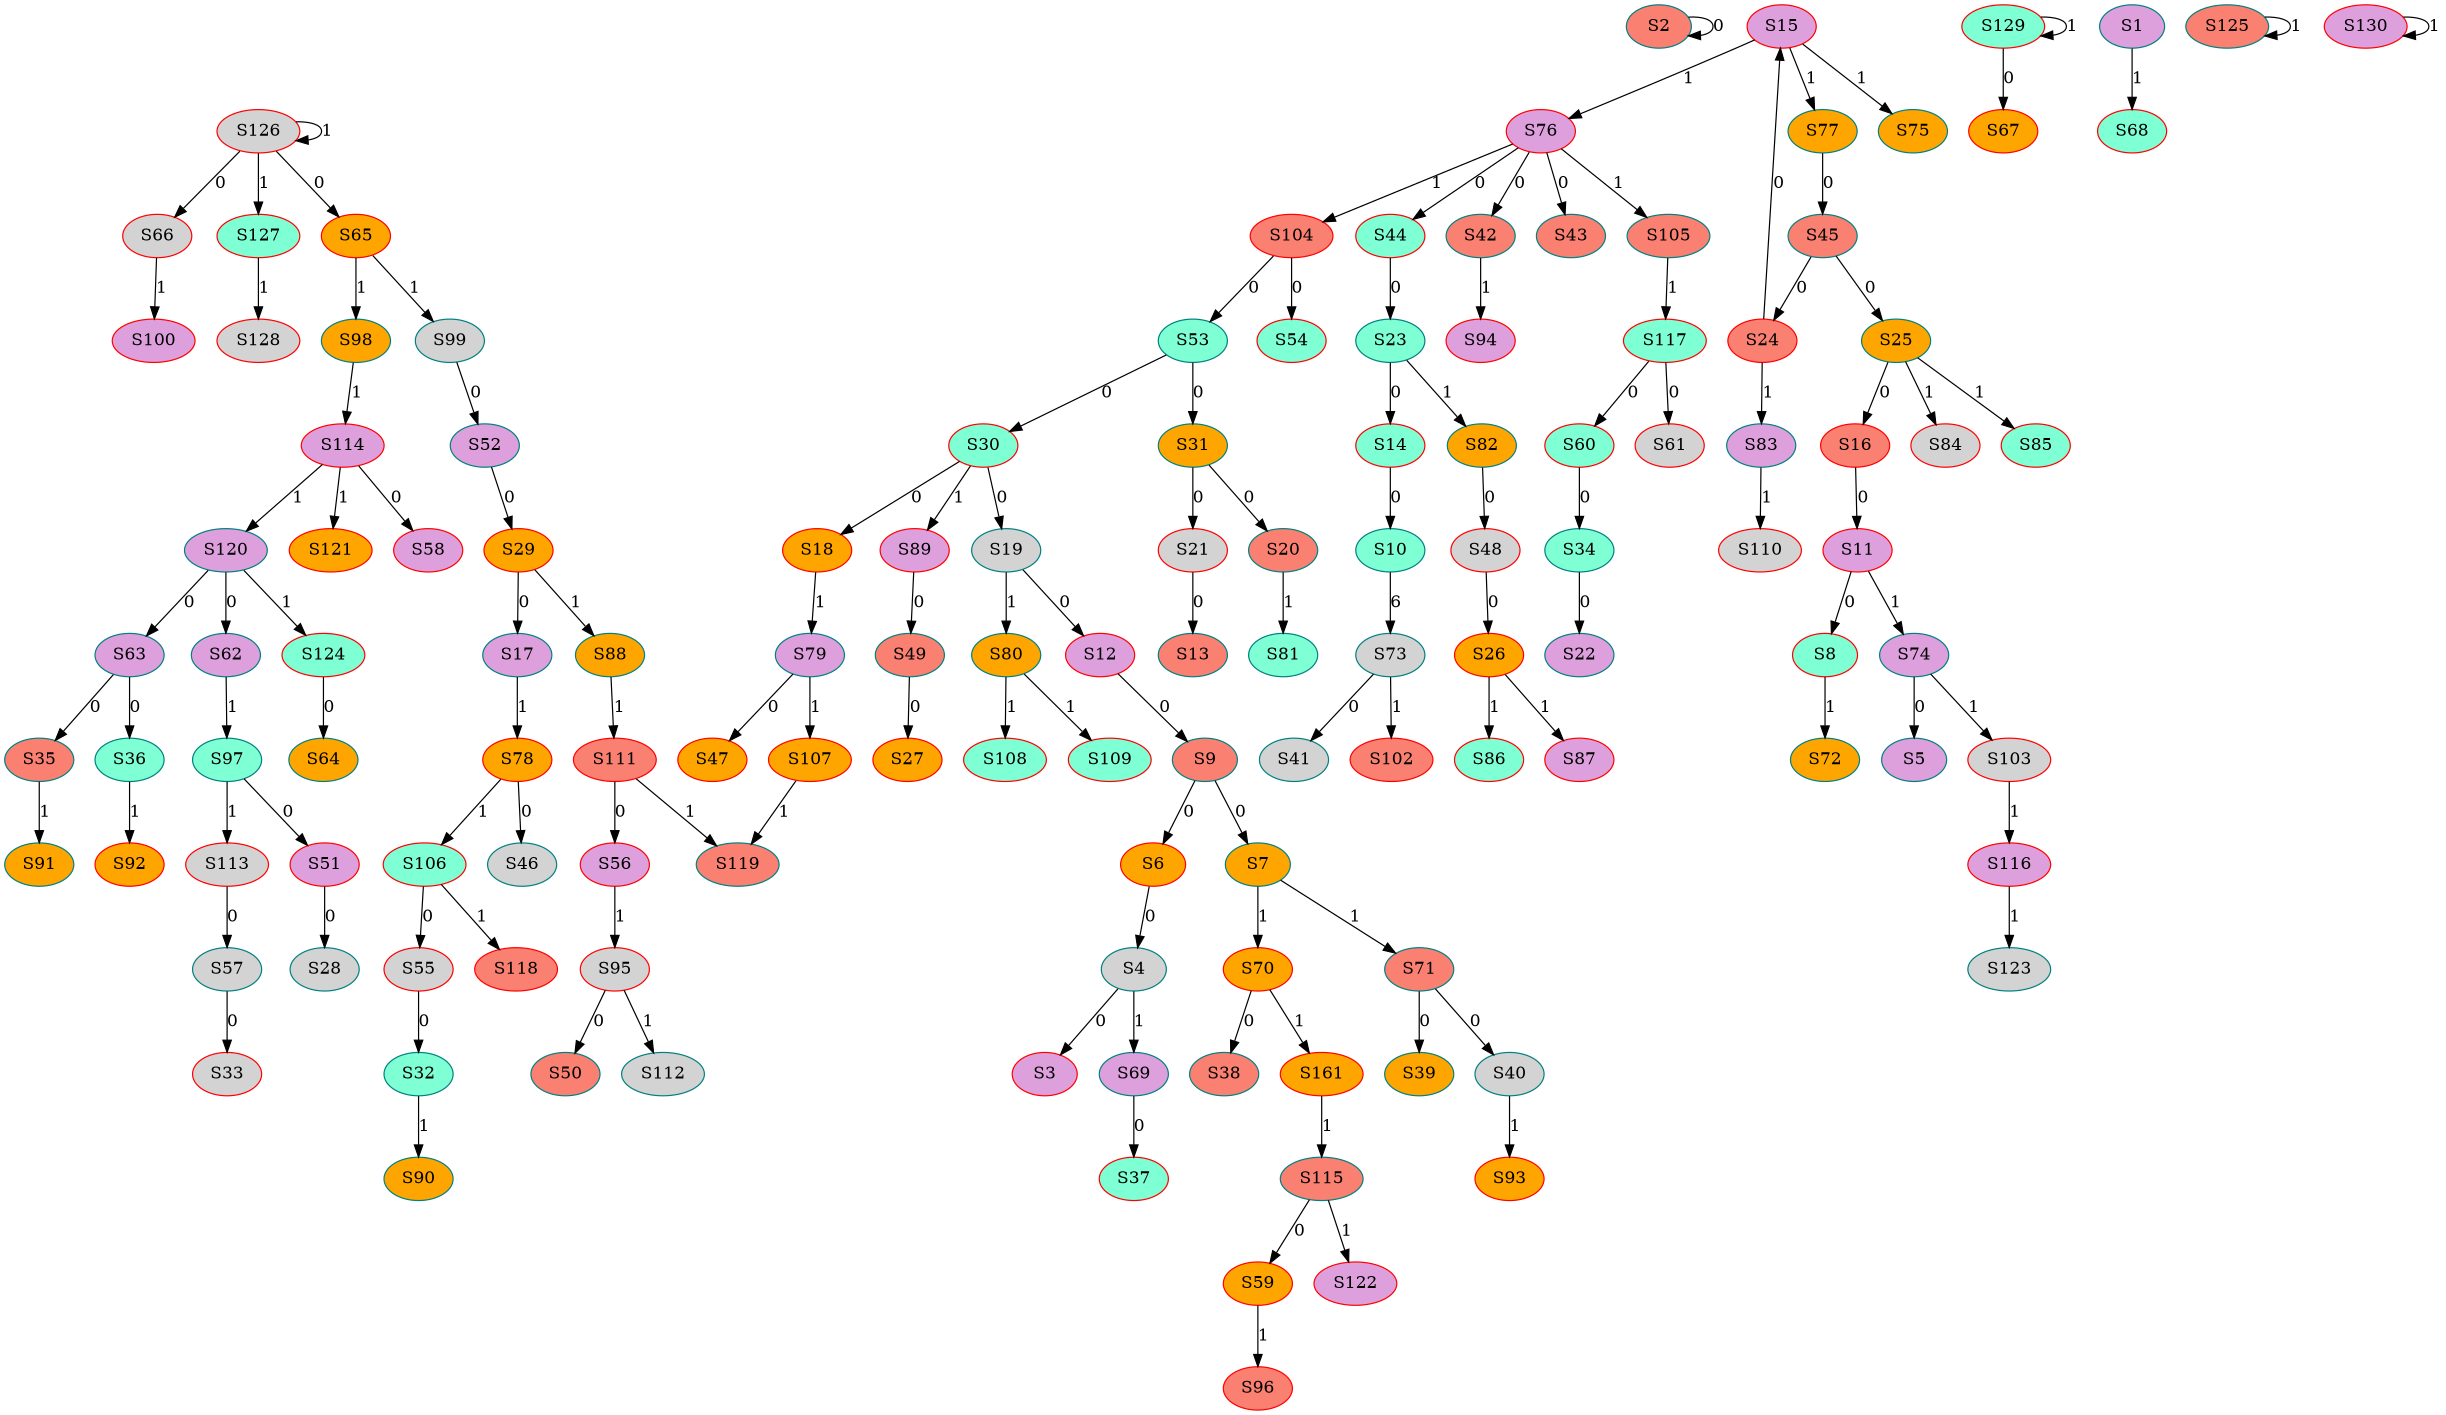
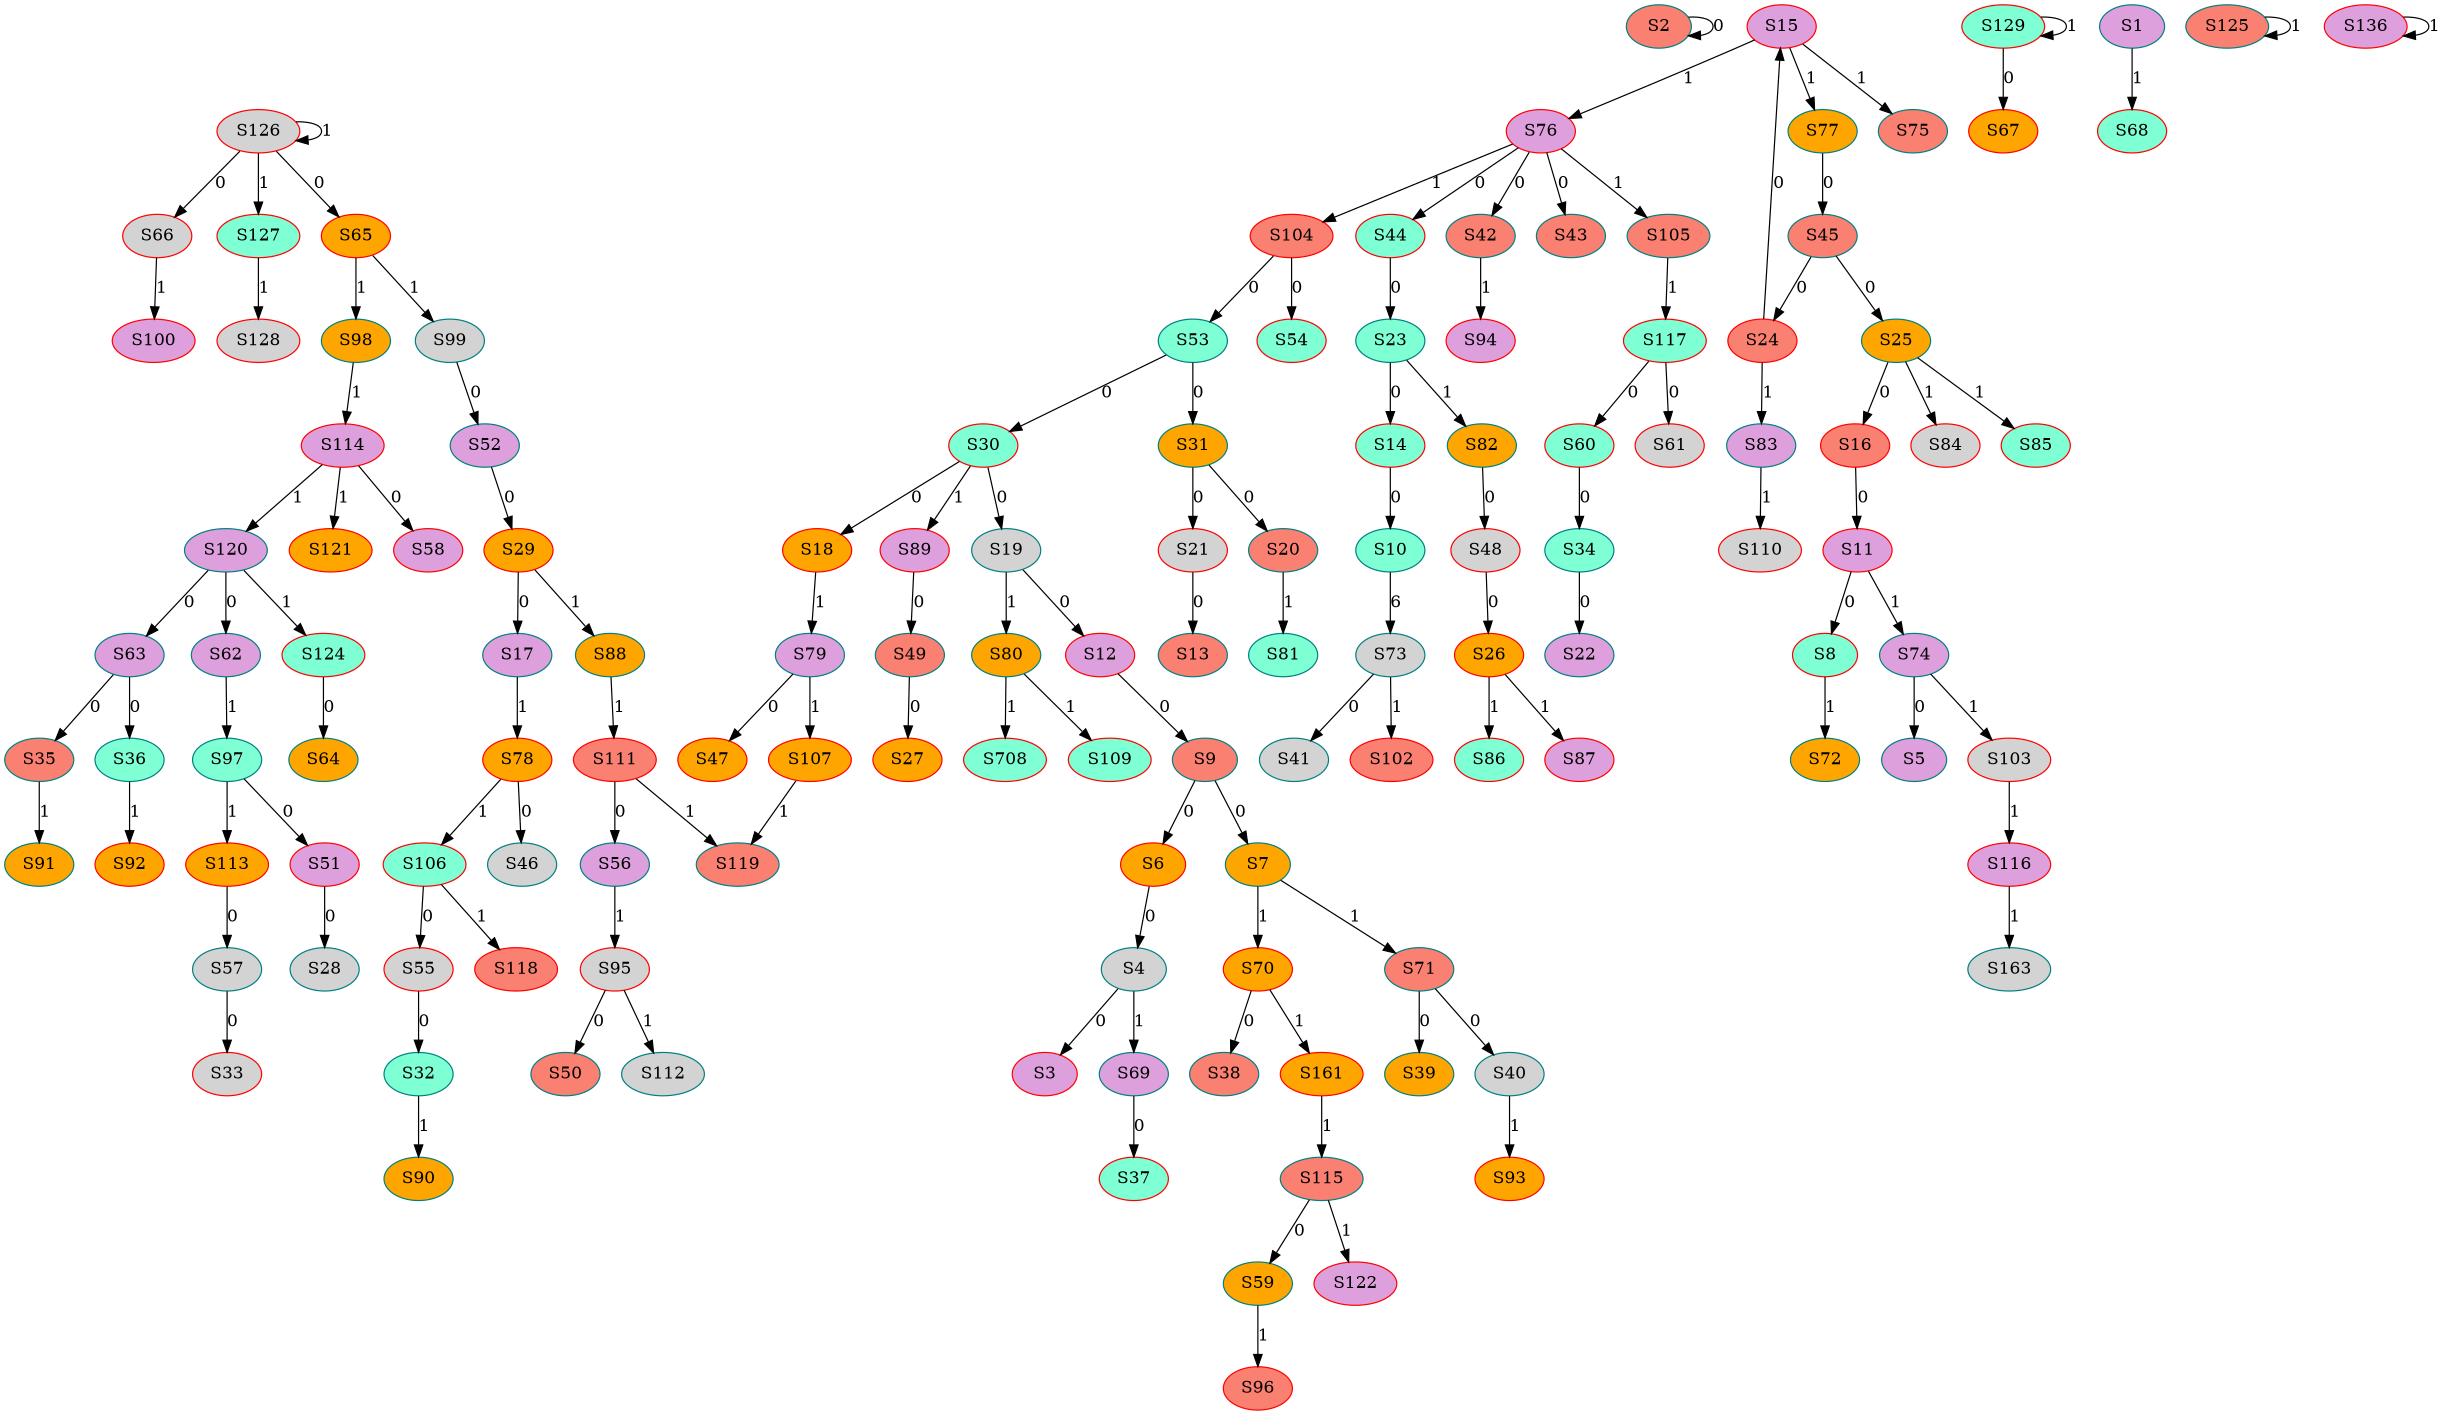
  strict digraph {
    node [color=red fillcolor=orange style=filled]
    S2 [color=teal fillcolor=salmon]
    S4 [color=teal fillcolor=lightgrey]
    S3 [fillcolor=plum]
    S69 [color=teal fillcolor=plum]
    S37 [fillcolor=aquamarine]
    S6
    S8 [fillcolor=aquamarine]
    S72 [color=teal]
    S5 [color=teal fillcolor=plum]
    S9 [color=teal fillcolor=salmon]
    S7 [color=teal]
    S70
    S71 [color=teal fillcolor=salmon]
    S38 [color=teal fillcolor=salmon]
    n15 [label=S161]
    S39 [color=teal]
    S40 [color=teal fillcolor=lightgrey]
    S11 [fillcolor=plum]
    S74 [color=teal fillcolor=plum]
    S103 [fillcolor=lightgrey]
    S12 [fillcolor=plum]
    S14 [fillcolor=aquamarine]
    S10 [color=teal fillcolor=aquamarine]
    S73 [color=teal fillcolor=lightgrey]
    S41 [color=teal fillcolor=lightgrey]
    S102 [fillcolor=salmon]
    S16 [fillcolor=salmon]
    S19 [color=teal fillcolor=lightgrey]
    S80 [color=teal]
-   S108 [fillcolor=aquamarine]
+   S108 [fillcolor=aquamarine label=S708]
    S109 [fillcolor=aquamarine]
    S21 [fillcolor=lightgrey]
    S13 [color=teal fillcolor=salmon]
    S23 [color=teal fillcolor=aquamarine]
    S82 [color=teal]
    S48 [fillcolor=lightgrey]
    S24 [fillcolor=salmon]
    S15 [fillcolor=plum]
    S83 [color=teal fillcolor=plum]
    S76 [fillcolor=plum]
    S77 [color=teal]
-   S75 [color=teal]
+   S75 [color=teal fillcolor=salmon]
    S110 [fillcolor=lightgrey]
    S44 [fillcolor=aquamarine]
    S42 [color=teal fillcolor=salmon]
    S43 [color=teal fillcolor=salmon]
    S104 [fillcolor=salmon]
    S105 [color=teal fillcolor=salmon]
    S45 [color=teal fillcolor=salmon]
    S25 [color=teal]
    S84 [fillcolor=lightgrey]
    S85 [fillcolor=aquamarine]
    S17 [color=teal fillcolor=plum]
    S29
    S88 [color=teal]
    S78
    S111 [fillcolor=salmon]
    S46 [color=teal fillcolor=lightgrey]
    S106 [fillcolor=aquamarine]
    S30 [fillcolor=aquamarine]
    S18
    S89 [fillcolor=plum]
    S79 [color=teal fillcolor=plum]
    S49 [color=teal fillcolor=salmon]
    S47
    S107
    S31 [color=teal]
    S20 [color=teal fillcolor=salmon]
    S81 [color=teal fillcolor=aquamarine]
    S34 [color=teal fillcolor=aquamarine]
    S22 [color=teal fillcolor=plum]
    S26
    S86 [fillcolor=aquamarine]
    S87 [fillcolor=plum]
    S27
    S51 [fillcolor=plum]
    S28 [color=teal fillcolor=lightgrey]
    S52 [color=teal fillcolor=plum]
    S53 [color=teal fillcolor=aquamarine]
    S55 [fillcolor=lightgrey]
    S32 [color=teal fillcolor=aquamarine]
    S90 [color=teal]
    S57 [color=teal fillcolor=lightgrey]
    S33 [fillcolor=lightgrey]
    S60 [fillcolor=aquamarine]
    S63 [color=teal fillcolor=plum]
    S35 [color=teal fillcolor=salmon]
    S36 [color=teal fillcolor=aquamarine]
    S91 [color=teal]
    S92
    S115 [color=teal fillcolor=salmon]
    S93
    S94 [fillcolor=plum]
    S54 [fillcolor=aquamarine]
    S117 [fillcolor=aquamarine]
    S118 [fillcolor=salmon]
    S119 [color=teal fillcolor=salmon]
    S95 [fillcolor=lightgrey]
    S50 [color=teal fillcolor=salmon]
    S112 [color=teal fillcolor=lightgrey]
    S97 [color=teal fillcolor=aquamarine]
-   S113 [fillcolor=lightgrey]
+   S113
    S99 [color=teal fillcolor=lightgrey]
-   S56 [fillcolor=plum]
+   S56 [color=teal fillcolor=plum]
    S114 [fillcolor=plum]
    S58 [fillcolor=plum]
    S120 [color=teal fillcolor=plum]
    S121
    S62 [color=teal fillcolor=plum]
    S124 [fillcolor=aquamarine]
-   S59
+   S59 [color=teal]
    S122 [fillcolor=plum]
    S96 [fillcolor=salmon]
    S61 [fillcolor=lightgrey]
    S64 [color=teal]
    S126 [fillcolor=lightgrey]
    S65
    S66 [fillcolor=lightgrey]
    S127 [fillcolor=aquamarine]
    S98 [color=teal]
    S100 [fillcolor=plum]
    S128 [fillcolor=lightgrey]
    S129 [fillcolor=aquamarine]
    S67
    S1 [color=teal fillcolor=plum]
    S68 [fillcolor=aquamarine]
    S116 [fillcolor=plum]
-   S123 [color=teal fillcolor=lightgrey]
+   S123 [color=teal fillcolor=lightgrey label=S163]
    S125 [color=teal fillcolor=salmon]
-   S130 [fillcolor=plum]
+   S130 [fillcolor=plum label=S136]
    S2 -> S2 [label=0]
    S4 -> S3 [label=0]
    S4 -> S69 [label=1]
    S69 -> S37 [label=0]
    S6 -> S4 [label=0]
    S8 -> S72 [label=1]
    S9 -> S6 [label=0]
    S9 -> S7 [label=0]
    S7 -> S70 [label=1]
    S7 -> S71 [label=1]
    S70 -> S38 [label=0]
    S70 -> n15 [label=1]
    S71 -> S39 [label=0]
    S71 -> S40 [label=0]
    n15 -> S115 [label=1]
    S40 -> S93 [label=1]
    S11 -> S8 [label=0]
    S11 -> S74 [label=1]
    S74 -> S5 [label=0]
    S74 -> S103 [label=1]
    S103 -> S116 [label=1]
    S12 -> S9 [label=0]
    S14 -> S10 [label=0]
    S10 -> S73 [label=6]
    S73 -> S41 [label=0]
    S73 -> S102 [label=1]
    S16 -> S11 [label=0]
    S19 -> S12 [label=0]
    S19 -> S80 [label=1]
    S80 -> S108 [label=1]
    S80 -> S109 [label=1]
    S21 -> S13 [label=0]
    S23 -> S14 [label=0]
    S23 -> S82 [label=1]
    S82 -> S48 [label=0]
    S48 -> S26 [label=0]
    S24 -> S15 [label=0]
    S24 -> S83 [label=1]
    S15 -> S76 [label=1]
    S15 -> S77 [label=1]
    S15 -> S75 [label=1]
    S83 -> S110 [label=1]
    S76 -> S44 [label=0]
    S76 -> S42 [label=0]
    S76 -> S43 [label=0]
    S76 -> S104 [label=1]
    S76 -> S105 [label=1]
    S77 -> S45 [label=0]
    S44 -> S23 [label=0]
    S42 -> S94 [label=1]
    S104 -> S53 [label=0]
    S104 -> S54 [label=0]
    S105 -> S117 [label=1]
    S45 -> S24 [label=0]
    S45 -> S25 [label=0]
    S25 -> S16 [label=0]
    S25 -> S84 [label=1]
    S25 -> S85 [label=1]
    S17 -> S78 [label=1]
    S29 -> S17 [label=0]
    S29 -> S88 [label=1]
    S88 -> S111 [label=1]
    S78 -> S46 [label=0]
    S78 -> S106 [label=1]
    S111 -> S119 [label=1]
    S111 -> S56 [label=0]
    S106 -> S55 [label=0]
    S106 -> S118 [label=1]
    S30 -> S19 [label=0]
    S30 -> S18 [label=0]
    S30 -> S89 [label=1]
    S18 -> S79 [label=1]
    S89 -> S49 [label=0]
    S79 -> S47 [label=0]
    S79 -> S107 [label=1]
    S49 -> S27 [label=0]
    S107 -> S119 [label=1]
    S31 -> S21 [label=0]
    S31 -> S20 [label=0]
    S20 -> S81 [label=1]
    S34 -> S22 [label=0]
    S26 -> S86 [label=1]
    S26 -> S87 [label=1]
    S51 -> S28 [label=0]
    S52 -> S29 [label=0]
    S53 -> S30 [label=0]
    S53 -> S31 [label=0]
    S55 -> S32 [label=0]
    S32 -> S90 [label=1]
    S57 -> S33 [label=0]
    S60 -> S34 [label=0]
    S63 -> S35 [label=0]
    S63 -> S36 [label=0]
    S35 -> S91 [label=1]
    S36 -> S92 [label=1]
    S115 -> S59 [label=0]
    S115 -> S122 [label=1]
    S117 -> S60 [label=0]
    S117 -> S61 [label=0]
    S95 -> S50 [label=0]
    S95 -> S112 [label=1]
    S97 -> S51 [label=0]
    S97 -> S113 [label=1]
    S113 -> S57 [label=0]
    S99 -> S52 [label=0]
    S56 -> S95 [label=1]
    S114 -> S58 [label=0]
    S114 -> S120 [label=1]
    S114 -> S121 [label=1]
    S120 -> S63 [label=0]
    S120 -> S62 [label=0]
    S120 -> S124 [label=1]
    S62 -> S97 [label=1]
    S124 -> S64 [label=0]
    S59 -> S96 [label=1]
    S126 -> S126 [label=1]
    S126 -> S65 [label=0]
    S126 -> S66 [label=0]
    S126 -> S127 [label=1]
    S65 -> S99 [label=1]
    S65 -> S98 [label=1]
    S66 -> S100 [label=1]
    S127 -> S128 [label=1]
    S98 -> S114 [label=1]
    S129 -> S129 [label=1]
    S129 -> S67 [label=0]
    S1 -> S68 [label=1]
    S116 -> S123 [label=1]
    S125 -> S125 [label=1]
    S130 -> S130 [label=1]
  }
